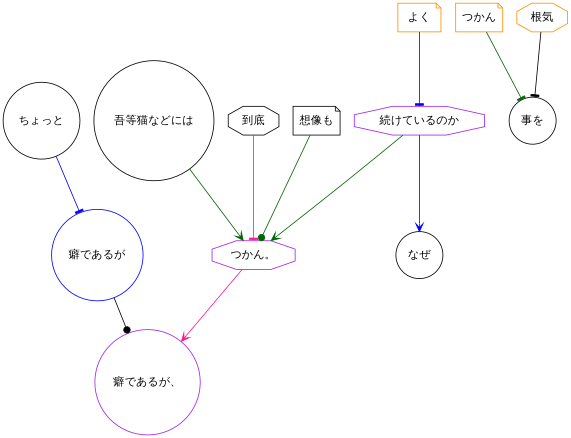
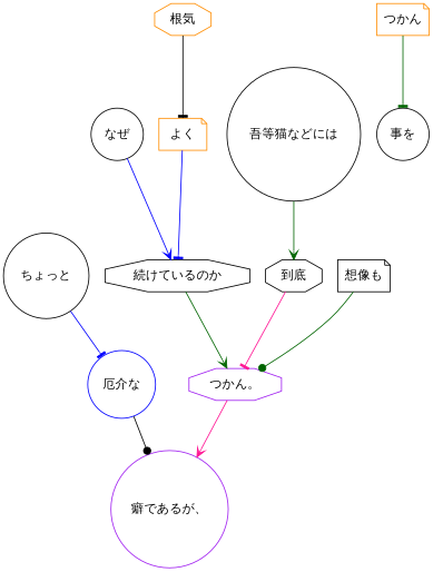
  digraph {
    node [color=black shape=circle]
    edge [arrowhead=tee color=darkgreen]
    n1 [label="ちょっと"]
-   n2 [color=blue label="癖であるが"]
+   n2 [color=blue label="厄介な"]
    n3 [color=purple label="癖であるが、"]
    n4 [color=purple label="つかん。" shape=octagon]
    n5 [label="なぜ"]
-   n6 [color=purple label="続けているのか" shape=octagon]
+   n6 [label="続けているのか" shape=octagon]
    n7 [color=darkorange label="つかん" shape=note]
    n8 [label="事を"]
    n9 [color=darkorange label="根気" shape=octagon]
    n10 [color=darkorange label="よく" shape=note]
    n11 [label="吾等猫などには"]
    n12 [label="到底" shape=octagon]
    n13 [label="想像も" shape=note]
    n1 -> n2 [color=blue]
    n2 -> n3 [arrowhead=dot color=black]
    n4 -> n3 [arrowhead=vee color=deeppink]
-   n6 -> n5 [arrowhead=vee color=blue]
+   n5 -> n6 [arrowhead=vee color=blue]
    n6 -> n4 [arrowhead=vee]
    n7 -> n8
-   n9 -> n8 [color=black]
+   n9 -> n10 [color=black]
    n10 -> n6 [color=blue]
-   n11 -> n4 [arrowhead=vee]
+   n11 -> n12 [arrowhead=vee]
    n12 -> n4 [color=deeppink]
    n13 -> n4 [arrowhead=dot]
  }
